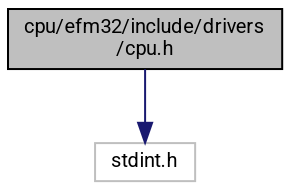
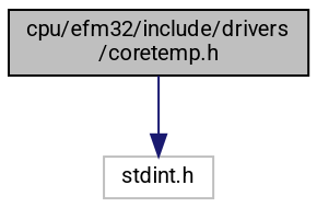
  digraph {
    fontname=Roboto
    node [fontname=Roboto fontsize=10 shape=record style=filled]
-   n1 [color=black fillcolor=grey75 fontcolor=black height=0.2 label="cpu/efm32/include/drivers\l/cpu.h" width=0.4]
+   n1 [color=black fillcolor=grey75 fontcolor=black height=0.2 label="cpu/efm32/include/drivers\l/coretemp.h" width=0.4]
    n2 [color=grey75 fillcolor=white height=0.2 label="stdint.h" width=0.4]
    n1 -> n2 [color=midnightblue fontname=Roboto fontsize=10 labelfontname=Helvetica labelfontsize=10 style=solid]
  }
